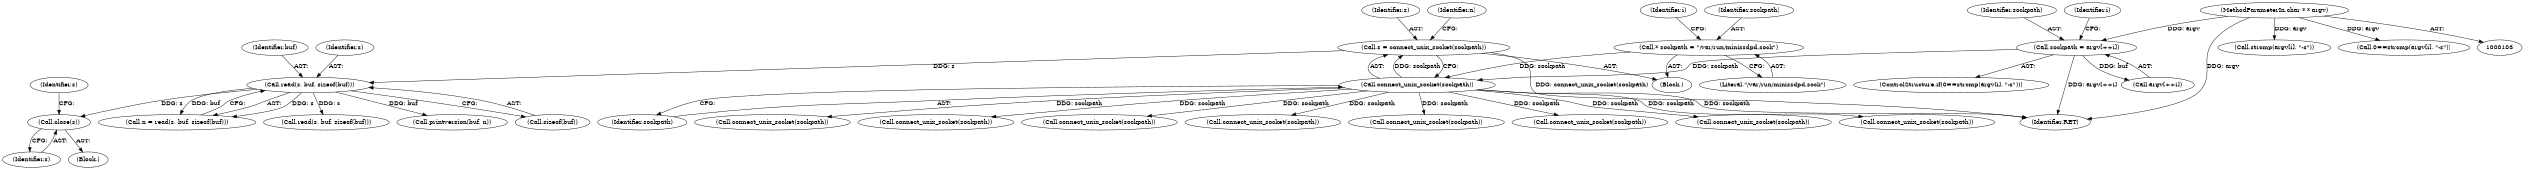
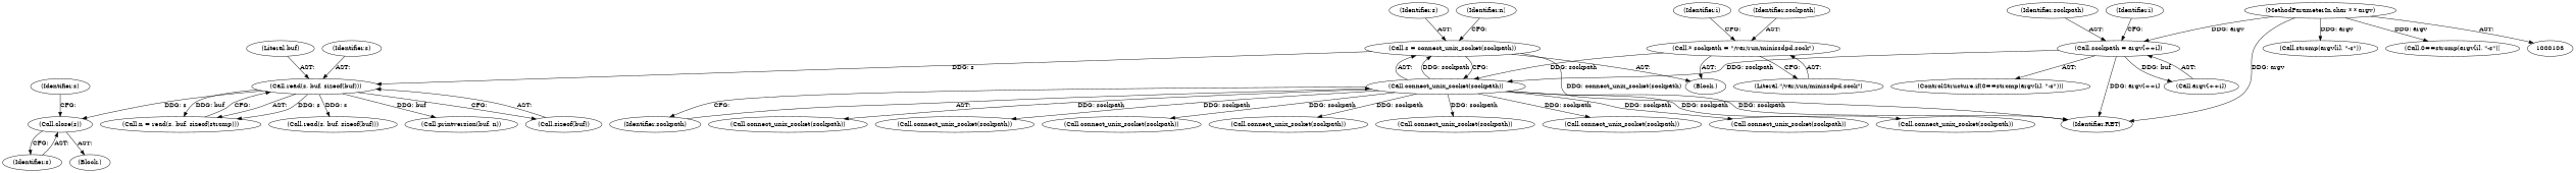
  digraph {
    n1 [label="(Call,close(s))"]
    n2 [label="(Identifier,s)"]
    n3 [label="(Block,)"]
    n4 [label="(Call,read(s, buf, sizeof(buf)))"]
    n5 [label="(Call,printversion(buf, n))"]
-   n6 [label="(Call,n = read(s, buf, sizeof(buf)))"]
+   n6 [label="(Call,n = read(s, buf, sizeof(strcmp)))"]
    n7 [label="(Call,sizeof(buf))"]
    n8 [label="(Call,read(s, buf, sizeof(buf)))"]
    n9 [label="(Call,s = connect_unix_socket(sockpath))"]
    n10 [label="(Call,connect_unix_socket(sockpath))"]
    n11 [label="(Identifier,RET)"]
    n12 [label="(Block,)"]
    n13 [label="(Call,connect_unix_socket(sockpath))"]
    n14 [label="(Call,connect_unix_socket(sockpath))"]
    n15 [label="(Call,connect_unix_socket(sockpath))"]
    n16 [label="(Call,connect_unix_socket(sockpath))"]
    n17 [label="(Call,connect_unix_socket(sockpath))"]
    n18 [label="(Identifier,sockpath)"]
    n19 [label="(Call,connect_unix_socket(sockpath))"]
    n20 [label="(Call,connect_unix_socket(sockpath))"]
    n21 [label="(Call,connect_unix_socket(sockpath))"]
    n22 [label="(Call,* sockpath = \"/var/run/minissdpd.sock\")"]
    n23 [label="(Literal,\"/var/run/minissdpd.sock\")"]
    n24 [label="(Call,sockpath = argv[++i])"]
    n25 [label="(Call,argv[++i])"]
    n26 [label="(ControlStructure,if(0==strcmp(argv[i], \"-s\")))"]
    n27 [label="(MethodParameterIn,char * * argv)"]
    n28 [label="(Call,strcmp(argv[i], \"-s\"))"]
    n29 [label="(Call,0==strcmp(argv[i], \"-s\"))"]
    1000103
    n31 [label="(Identifier,s)"]
    n32 [label="(Identifier,i)"]
-   n33 [label="(Identifier,buf)"]
+   n33 [label="(Literal,buf)"]
    n34 [label="(Identifier,sockpath)"]
    n35 [label="(Identifier,s)"]
    n36 [label="(Identifier,s)"]
    n37 [label="(Identifier,n)"]
    n38 [label="(Identifier,i)"]
    n39 [label="(Identifier,sockpath)"]
    n1 -> n2 [label="CFG: "]
    n1 -> n3 [label="AST: "]
    n2 -> n1 [label="AST: "]
    n4 -> n1 [label="DDG: s"]
    n4 -> n5 [label="DDG: buf"]
    n4 -> n6 [label="AST: "]
    n4 -> n6 [label="DDG: s"]
    n4 -> n6 [label="DDG: buf"]
    n4 -> n7 [label="CFG: "]
    n4 -> n8 [label="DDG: s"]
    n6 -> n4 [label="CFG: "]
    n7 -> n4 [label="AST: "]
    n9 -> n4 [label="DDG: s"]
    n9 -> n10 [label="CFG: "]
    n9 -> n11 [label="DDG: connect_unix_socket(sockpath)"]
    n9 -> n12 [label="AST: "]
    n10 -> n9 [label="AST: "]
    n10 -> n9 [label="DDG: sockpath"]
    n10 -> n11 [label="DDG: sockpath"]
    n10 -> n13 [label="DDG: sockpath"]
    n10 -> n14 [label="DDG: sockpath"]
    n10 -> n15 [label="DDG: sockpath"]
    n10 -> n16 [label="DDG: sockpath"]
    n10 -> n17 [label="DDG: sockpath"]
    n10 -> n18 [label="CFG: "]
    n10 -> n19 [label="DDG: sockpath"]
    n10 -> n20 [label="DDG: sockpath"]
    n10 -> n21 [label="DDG: sockpath"]
    n18 -> n10 [label="AST: "]
    n22 -> n10 [label="DDG: sockpath"]
    n22 -> n12 [label="AST: "]
    n22 -> n23 [label="CFG: "]
    n23 -> n22 [label="AST: "]
    n24 -> n10 [label="DDG: sockpath"]
    n24 -> n11 [label="DDG: argv[++i]"]
    n24 -> n25 [label="DDG: buf"]
    n24 -> n26 [label="AST: "]
    n25 -> n24 [label="AST: "]
    n27 -> n11 [label="DDG: argv"]
    n27 -> n24 [label="DDG: argv"]
    n27 -> n28 [label="DDG: argv"]
    n27 -> n29 [label="DDG: argv"]
    n27 -> 1000103 [label="AST: "]
    n31 -> n1 [label="CFG: "]
    n32 -> n22 [label="CFG: "]
    n33 -> n4 [label="AST: "]
    n34 -> n24 [label="AST: "]
    n35 -> n4 [label="AST: "]
    n36 -> n9 [label="AST: "]
    n37 -> n9 [label="CFG: "]
    n38 -> n24 [label="CFG: "]
    n39 -> n22 [label="AST: "]
  }
